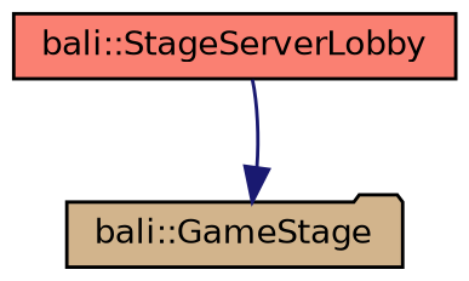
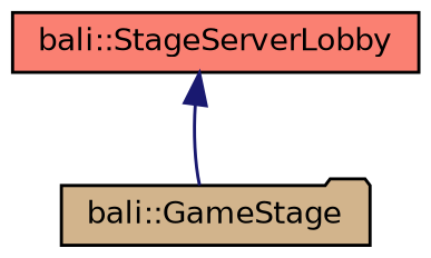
  digraph {
    fontname="DejaVu Sans"
    node [color=black fontname="DejaVu Sans" fontsize=10 style=filled]
    n1 [fillcolor=salmon fontcolor=black height=0.2 label="bali::StageServerLobby" shape=box width=0.4]
    n2 [fillcolor=tan height=0.2 label="bali::GameStage" shape=folder width=0.4]
-   n2 -> n1 [color=midnightblue dir=back fontname="DejaVu Sans" fontsize=10 labelfontname=Helvetica labelfontsize=10 style=solid]
+   n1 -> n2 [color=midnightblue dir=back fontname="DejaVu Sans" fontsize=10 labelfontname=Helvetica labelfontsize=10 style=solid]
  }
